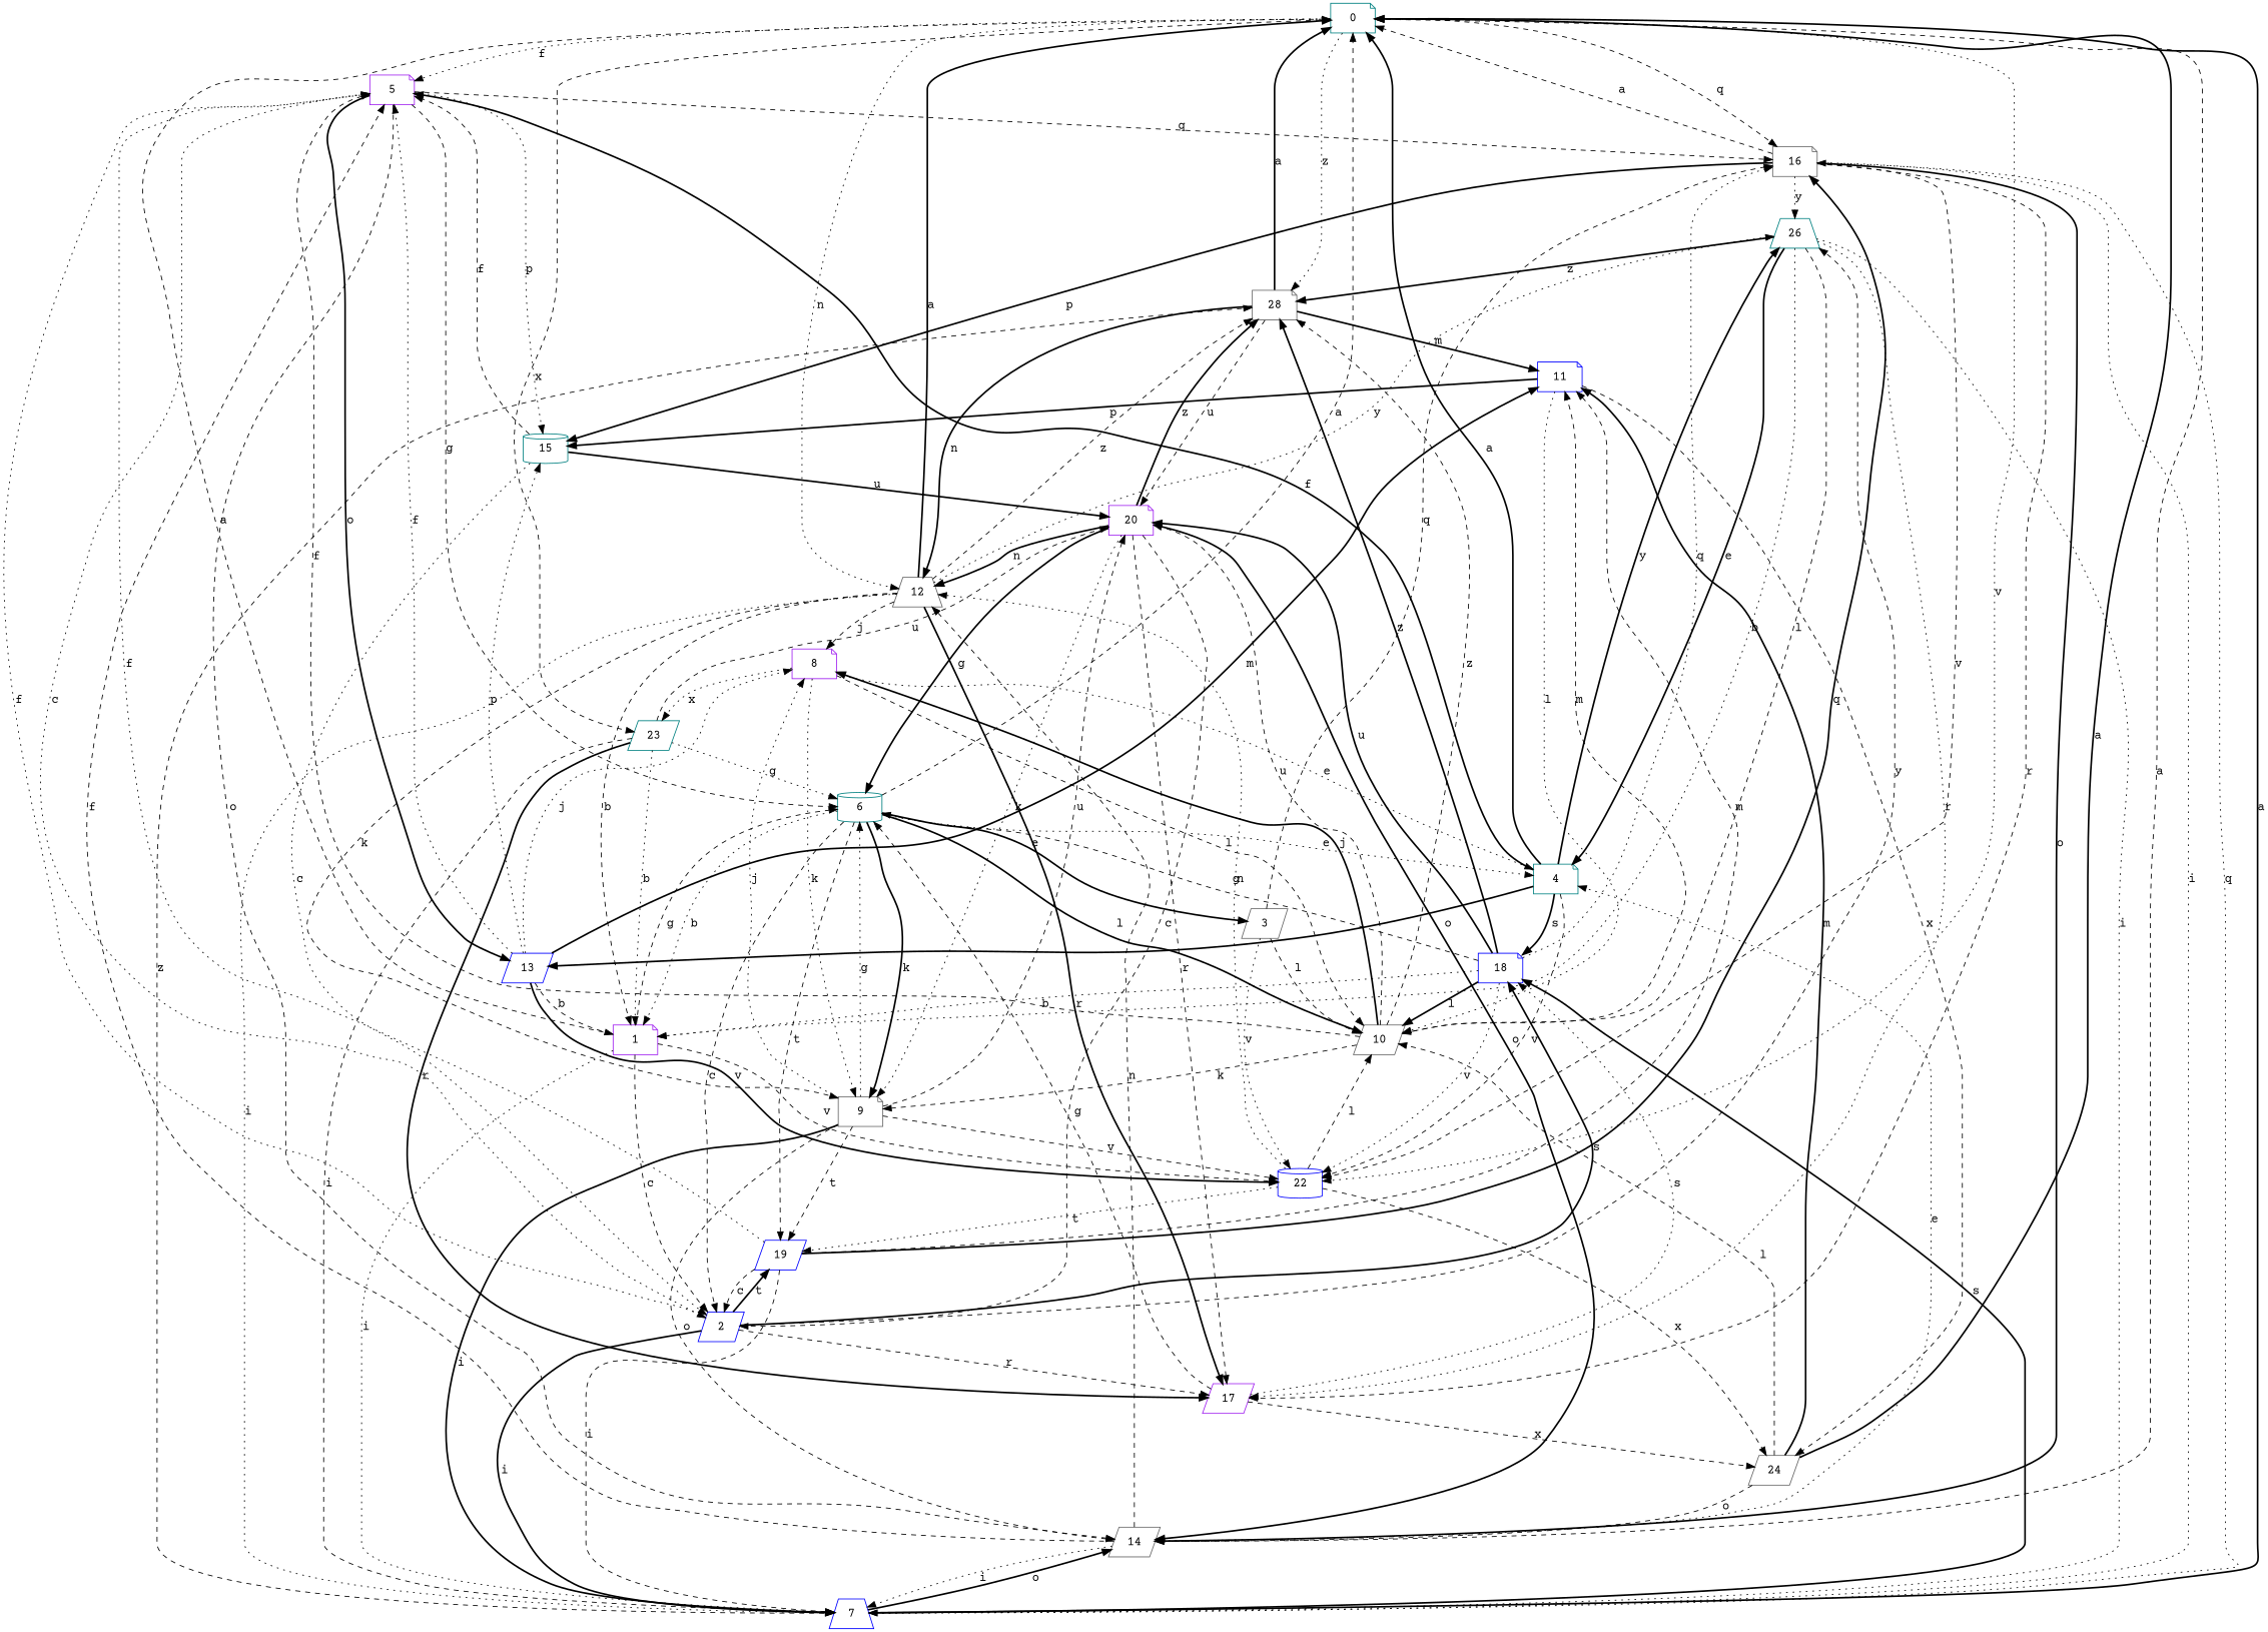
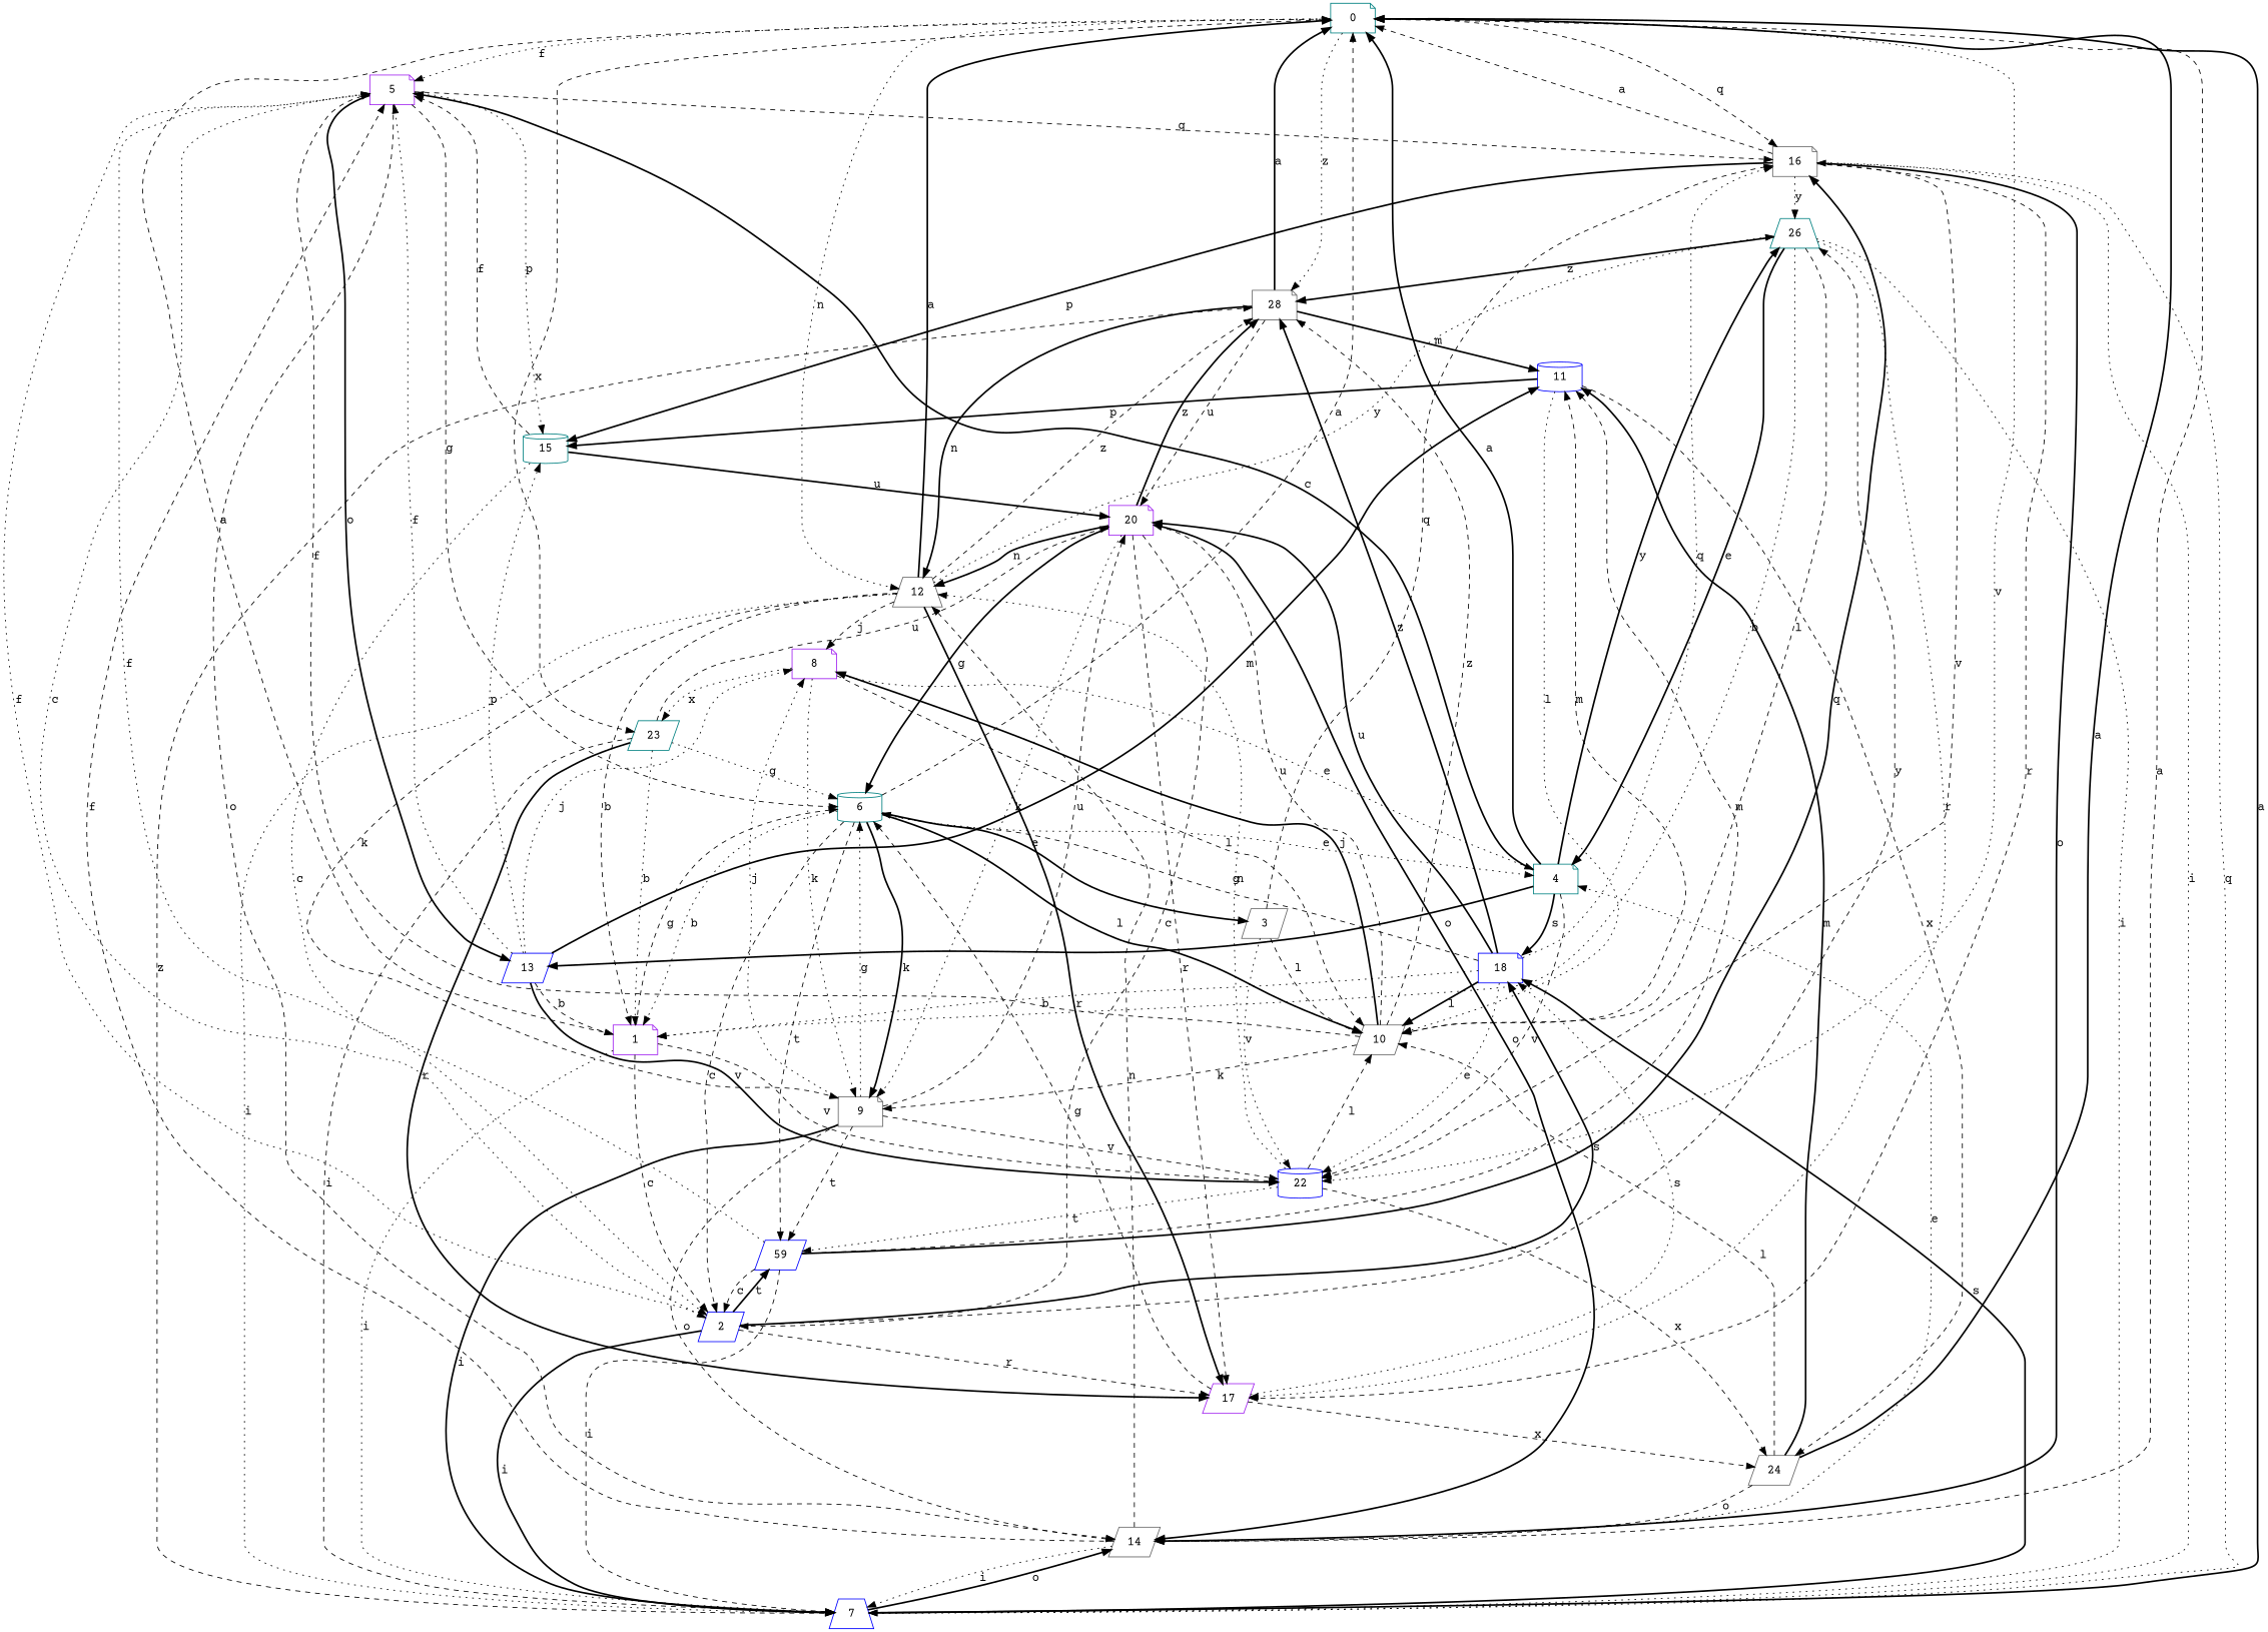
  strict digraph {
    fontname="Courier Prime"
    node [color=gray40 fontname="Courier Prime" shape=note]
    edge [fontname="Courier Prime" style=dashed]
    0 [color=teal]
    5 [color=purple]
    12 [shape=trapezium]
    16
    22 [color=blue shape=cylinder]
    23 [color=teal shape=parallelogram]
    28
    2 [color=blue shape=parallelogram]
    6 [color=teal shape=cylinder]
    13 [color=blue shape=parallelogram]
    14 [shape=parallelogram]
    15 [color=teal shape=cylinder]
    1 [color=purple]
    7 [color=blue shape=trapezium]
    17 [color=purple shape=parallelogram]
    26 [color=teal shape=trapezium]
    9
    8 [color=purple]
-   19 [color=blue shape=parallelogram]
+   19 [color=blue shape=parallelogram label=59]
    10 [shape=parallelogram]
    24 [shape=parallelogram]
    20 [color=purple]
-   11 [color=blue]
+   11 [color=blue shape=cylinder]
    18 [color=blue]
    3 [shape=parallelogram]
    4 [color=teal]
    0 -> 5 [label=f style=dotted]
    0 -> 12 [label=n style=dotted]
    0 -> 16 [label=q]
    0 -> 22 [label=v style=dotted]
    0 -> 23 [label=x]
    0 -> 28 [label=z style=dotted]
    5 -> 16 [label=q]
    5 -> 2 [label=c style=dotted]
    5 -> 6 [label=g]
    5 -> 13 [label=o style=bold]
    5 -> 14 [label=o]
    5 -> 15 [label=p style=dotted]
    12 -> 0 [label=a style=bold]
    12 -> 28 [label=z]
    12 -> 1 [label=b]
    12 -> 7 [label=i style=dotted]
    12 -> 17 [label=r style=bold]
    12 -> 26 [label=y style=dotted]
    12 -> 9 [label=k]
    12 -> 8 [label=j]
    16 -> 0 [label=a]
    16 -> 22 [label=v]
    16 -> 14 [label=o style=bold]
    16 -> 15 [label=p style=bold]
    16 -> 7 [label=i style=dotted]
    16 -> 17 [label=r]
    16 -> 26 [label=y style=dotted]
    22 -> 12 [label=n style=dotted]
    22 -> 19 [label=t style=dotted]
    22 -> 10 [label=l]
    22 -> 24 [label=x]
    23 -> 6 [label=g style=dotted]
    23 -> 1 [label=b style=dotted]
    23 -> 7 [label=i]
    23 -> 17 [label=r style=bold]
    23 -> 20 [label=u]
    28 -> 0 [label=a style=bold]
    28 -> 12 [label=n style=bold]
    28 -> 20 [label=u]
    28 -> 11 [label=m style=bold]
    2 -> 5 [label=f style=dotted]
    2 -> 7 [label=i style=bold]
    2 -> 17 [label=r]
    2 -> 26 [label=y]
    2 -> 19 [label=t style=bold]
    2 -> 18 [label=s style=bold]
    6 -> 0 [label=a]
    6 -> 2 [label=c]
    6 -> 1 [label=b style=dotted]
    6 -> 9 [label=k style=bold]
    6 -> 19 [label=t]
    6 -> 10 [label=l style=bold]
    6 -> 3 [label=e style=bold]
    6 -> 4 [label=e style=dotted]
    13 -> 5 [label=f style=dotted]
    13 -> 22 [label=v style=bold]
    13 -> 15 [label=p style=dotted]
    13 -> 1 [label=b]
    13 -> 8 [label=j style=dotted]
    13 -> 11 [label=m style=bold]
    14 -> 0 [label=a]
    14 -> 5 [label=f]
    14 -> 12 [label=n]
    14 -> 7 [label=i style=dotted]
    14 -> 4 [label=e style=dotted]
    15 -> 5 [label=f]
    15 -> 2 [label=c style=dotted]
    15 -> 20 [label=u style=bold]
    1 -> 0 [label=a]
    1 -> 22 [label=v]
    1 -> 2 [label=c]
    1 -> 6 [label=g]
    1 -> 7 [label=i style=dotted]
    7 -> 0 [label=a style=bold]
    7 -> 16 [label=q style=dotted]
    7 -> 28 [label=z]
    7 -> 14 [label=o style=bold]
    7 -> 18 [label=s style=bold]
    17 -> 6 [label=g]
    17 -> 24 [label=x]
    17 -> 18 [label=s style=dotted]
    26 -> 28 [label=z style=bold]
    26 -> 1 [label=b style=dotted]
    26 -> 7 [label=i style=dotted]
    26 -> 17 [label=r style=dotted]
    26 -> 10 [label=l]
    26 -> 4 [label=e style=bold]
    9 -> 22 [label=v]
    9 -> 6 [label=g style=dotted]
    9 -> 14 [label=o]
    9 -> 7 [label=i style=bold]
    9 -> 8 [label=j style=dotted]
    9 -> 19 [label=t]
    9 -> 20 [label=u]
    8 -> 23 [label=x style=dotted]
    8 -> 9 [label=k style=dotted]
    8 -> 10 [label=l]
    8 -> 4 [label=e style=dotted]
    19 -> 5 [label=f style=dotted]
    19 -> 16 [label=q style=bold]
    19 -> 2 [label=c]
    19 -> 7 [label=i]
    19 -> 11 [label=m]
    10 -> 5 [label=f]
    10 -> 28 [label=z]
    10 -> 9 [label=k]
    10 -> 8 [label=j style=bold]
    10 -> 20 [label=u]
    10 -> 11 [label=m]
    24 -> 0 [label=a style=bold]
    24 -> 14 [label=o]
    24 -> 10 [label=l]
    24 -> 11 [label=m style=bold]
    20 -> 12 [label=n style=bold]
    20 -> 28 [label=z style=bold]
    20 -> 2 [label=c]
    20 -> 6 [label=g style=bold]
    20 -> 14 [label=o style=bold]
    20 -> 17 [label=r]
    20 -> 9 [label=k style=dotted]
    11 -> 15 [label=p style=bold]
    11 -> 10 [label=l style=dotted]
    11 -> 24 [label=x]
    18 -> 16 [label=q style=dotted]
-   18 -> 22 [label=v style=dotted]
+   18 -> 22 [label=e style=dotted]
    18 -> 28 [label=z style=bold]
    18 -> 6 [label=g]
    18 -> 1 [label=b style=dotted]
    18 -> 10 [label=l style=bold]
    18 -> 20 [label=u style=bold]
    3 -> 16 [label=q]
    3 -> 22 [label=v style=dotted]
    3 -> 10 [label=l]
    4 -> 0 [label=a style=bold]
-   4 -> 5 [label=f style=bold]
+   4 -> 5 [label=c style=bold]
    4 -> 22 [label=v]
    4 -> 13 [label=o style=bold]
    4 -> 26 [label=y style=bold]
    4 -> 18 [label=s style=bold]
  }
